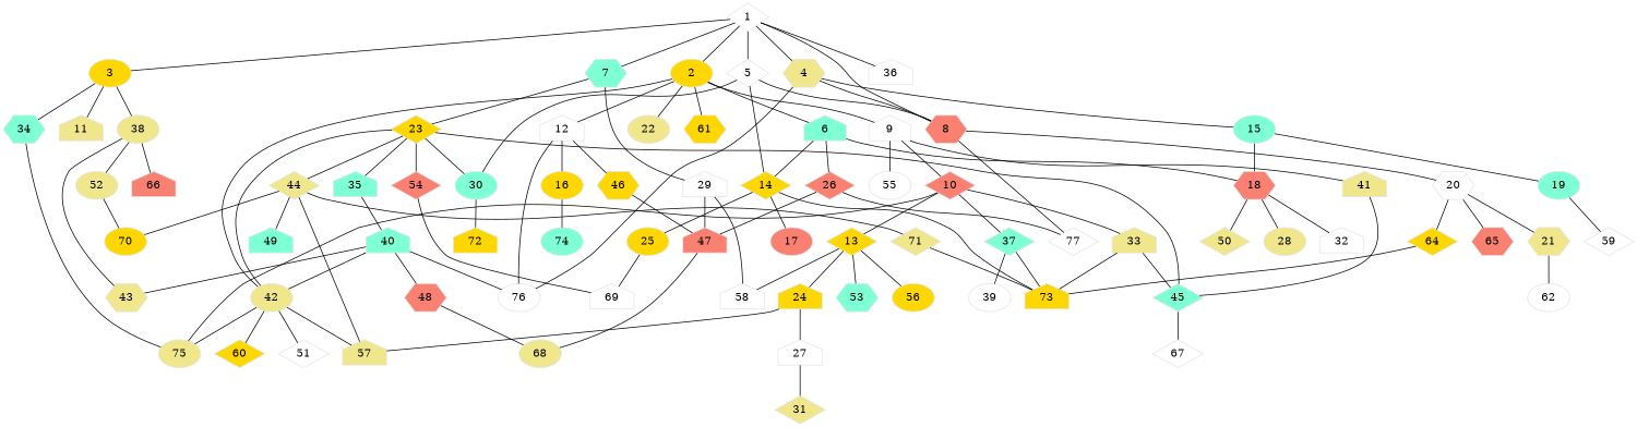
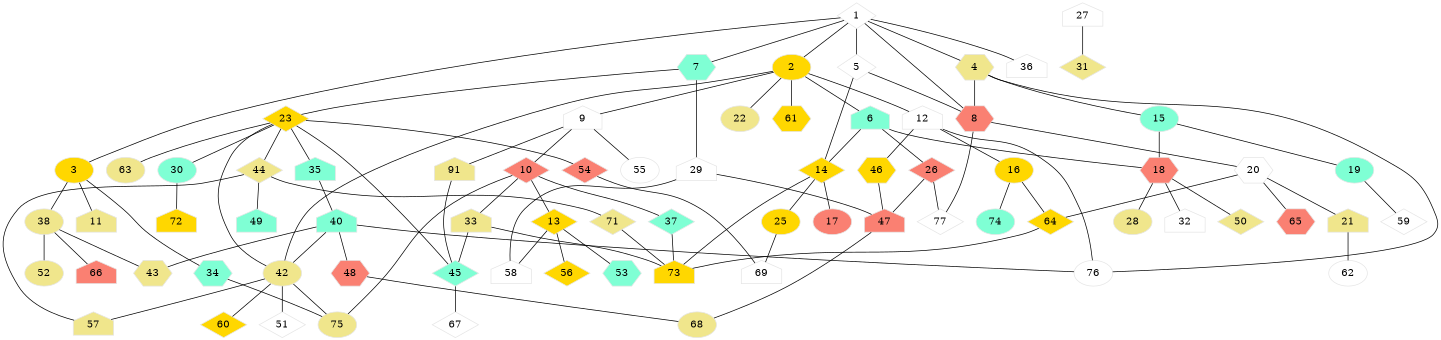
  graph {
    node [color=gray90 fillcolor=white shape=ellipse style=filled]
    1 [shape=diamond]
    2 [fillcolor=gold]
    3 [fillcolor=gold]
    4 [fillcolor=khaki shape=hexagon]
    5 [shape=diamond]
    7 [fillcolor=aquamarine shape=hexagon]
    8 [fillcolor=salmon shape=hexagon]
    36 [shape=house]
    6 [fillcolor=aquamarine shape=house]
    9 [shape=house]
    12 [shape=house]
    22 [fillcolor=khaki]
    42 [fillcolor=khaki]
    61 [fillcolor=gold shape=hexagon]
    11 [fillcolor=khaki shape=house]
    34 [fillcolor=aquamarine shape=hexagon]
    38 [fillcolor=khaki]
    15 [fillcolor=aquamarine]
    76
    14 [fillcolor=gold shape=diamond]
    30 [fillcolor=aquamarine]
    23 [fillcolor=gold shape=diamond]
    29 [shape=house]
    20 [shape=hexagon]
    77 [shape=diamond]
    18 [fillcolor=salmon shape=hexagon]
    26 [fillcolor=salmon shape=diamond]
    10 [fillcolor=salmon shape=diamond]
-   41 [fillcolor=khaki shape=house]
+   41 [fillcolor=khaki shape=house label=91]
    55
    16 [fillcolor=gold]
    46 [fillcolor=gold shape=hexagon]
    75 [fillcolor=khaki]
    57 [fillcolor=khaki shape=house]
    51 [shape=diamond]
    60 [fillcolor=gold shape=diamond]
    43 [fillcolor=khaki shape=hexagon]
    52 [fillcolor=khaki]
    66 [fillcolor=salmon shape=house]
    19 [fillcolor=aquamarine]
    17 [fillcolor=salmon]
    25 [fillcolor=gold]
    73 [fillcolor=gold shape=house]
    72 [fillcolor=gold shape=house]
    28 [fillcolor=khaki]
    32 [shape=house]
    50 [fillcolor=khaki shape=diamond]
    47 [fillcolor=salmon shape=house]
    35 [fillcolor=aquamarine shape=house]
    44 [fillcolor=khaki shape=diamond]
    45 [fillcolor=aquamarine shape=diamond]
    54 [fillcolor=salmon shape=diamond]
+   63 [fillcolor=khaki]
    58 [shape=house]
    64 [fillcolor=gold shape=diamond]
-   21 [fillcolor=khaki shape=hexagon]
+   21 [fillcolor=khaki shape=house]
    65 [fillcolor=salmon shape=hexagon]
    13 [fillcolor=gold shape=diamond]
    33 [fillcolor=khaki shape=house]
    37 [fillcolor=aquamarine shape=diamond]
-   24 [fillcolor=gold shape=house]
    53 [fillcolor=aquamarine shape=hexagon]
-   56 [fillcolor=gold]
-   39
+   56 [fillcolor=gold shape=diamond]
    74 [fillcolor=aquamarine]
    27 [shape=house]
    69 [shape=house]
    59 [shape=diamond]
    62
    40 [fillcolor=aquamarine shape=house]
    49 [fillcolor=aquamarine shape=house]
-   70 [fillcolor=gold]
    71 [fillcolor=khaki shape=diamond]
    67 [shape=diamond]
    31 [fillcolor=khaki shape=diamond]
    68 [fillcolor=khaki]
    48 [fillcolor=salmon shape=hexagon]
    1 -- 2
    1 -- 3
    1 -- 4
    1 -- 5
    1 -- 7
    1 -- 8
    1 -- 36
    2 -- 6
    2 -- 9
    2 -- 12
    2 -- 22
    2 -- 42
    2 -- 61
    3 -- 11
    3 -- 34
    3 -- 38
    4 -- 8
    4 -- 15
    4 -- 76
    5 -- 8
    5 -- 14
-   5 -- 30
    7 -- 23
    7 -- 29
    8 -- 20
    8 -- 77
    6 -- 14
    6 -- 18
    6 -- 26
    9 -- 10
    9 -- 41
    9 -- 55
    12 -- 76
    12 -- 16
    12 -- 46
    42 -- 75
    42 -- 57
    42 -- 51
    42 -- 60
    34 -- 75
    38 -- 43
    38 -- 52
    38 -- 66
    15 -- 18
    15 -- 19
    14 -- 17
    14 -- 25
    14 -- 73
    30 -- 72
    23 -- 42
    23 -- 30
    23 -- 35
    23 -- 44
    23 -- 45
    23 -- 54
+   23 -- 63
    29 -- 47
    29 -- 58
    20 -- 64
    20 -- 21
    20 -- 65
    18 -- 28
    18 -- 32
    18 -- 50
    26 -- 77
    26 -- 47
    10 -- 75
    10 -- 13
    10 -- 33
    10 -- 37
    41 -- 45
+   16 -- 64
    16 -- 74
    46 -- 47
-   52 -- 70
    19 -- 59
    25 -- 69
    47 -- 68
    35 -- 40
    44 -- 57
    44 -- 49
-   44 -- 70
    44 -- 71
    45 -- 67
    54 -- 69
    64 -- 73
    21 -- 62
    13 -- 58
-   13 -- 24
    13 -- 53
    13 -- 56
    33 -- 73
    33 -- 45
    37 -- 73
-   37 -- 39
-   24 -- 57
-   24 -- 27
    27 -- 31
    40 -- 42
    40 -- 76
    40 -- 43
    40 -- 48
    71 -- 73
    48 -- 68
  }
